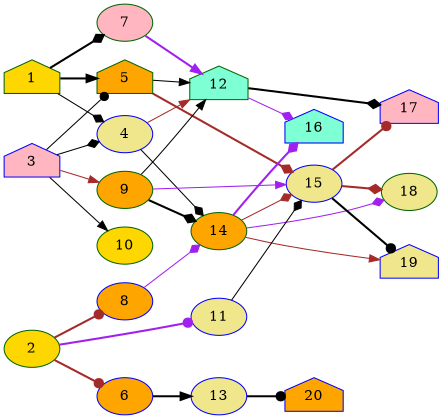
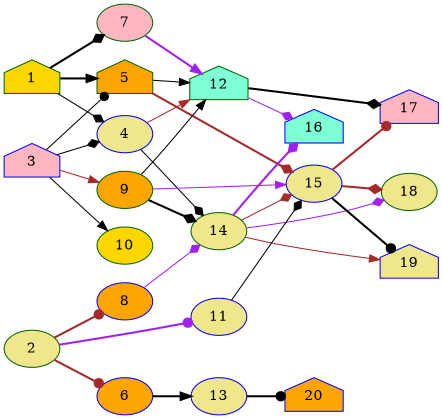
  digraph {
    rankdir=LR
    node [alpha=0.02 color=blue fillcolor=khaki shape=ellipse style=filled]
    edge [arrowhead=diamond color=black style=solid]
    1 [alpha=0.19 color=darkgreen expect_size=42118144 fillcolor=gold shape=house]
    4 [expect_size=5402624]
    5 [alpha=0.13 color=darkgreen expect_size=9820160 fillcolor=orange shape=house]
    7 [alpha=0.09 color=darkgreen expect_size=24385536 fillcolor=lightpink]
    12 [alpha=0.07 color=darkgreen expect_size=25292800 fillcolor=aquamarine shape=house]
-   14 [alpha=0.09 color=darkgreen expect_size=29836288 fillcolor=orange]
+   14 [alpha=0.09 color=darkgreen expect_size=29836288]
    15 [alpha=0.05 expect_size=34887680]
    16 [expect_size=18434048 fillcolor=aquamarine shape=house]
    17 [alpha=0.11 expect_size=49852416 fillcolor=lightpink shape=house]
    19 [alpha=0.17 expect_size=23957504 shape=house]
    18 [alpha=0.15 color=darkgreen expect_size=24539136]
-   2 [color=darkgreen expect_size=17922048 fillcolor=gold]
+   2 [color=darkgreen expect_size=17922048]
    6 [alpha=0.13 expect_size=24451072 fillcolor=orange]
    8 [alpha=0.20 expect_size=16913408 fillcolor=orange]
    11 [alpha=0.15 expect_size=28236800]
    13 [alpha=0.05 expect_size=30633984]
    20 [alpha=0.18 expect_size=22659072 fillcolor=orange shape=house]
    3 [alpha=0.20 expect_size=10381312 fillcolor=lightpink shape=house]
    9 [alpha=0.19 color=darkgreen expect_size=5869568 fillcolor=orange]
    10 [alpha=0.03 color=darkgreen expect_size=9672704 fillcolor=gold]
    1 -> 4
    1 -> 5 [arrowhead=normal style=bold]
    1 -> 7 [style=bold]
    4 -> 12 [arrowhead=normal color=brown]
    4 -> 14
    5 -> 12 [arrowhead=normal]
    5 -> 15 [color=brown style=bold]
    7 -> 12 [arrowhead=normal color=purple style=bold]
    12 -> 16 [color=purple]
    12 -> 17 [style=bold]
    14 -> 15 [color=brown]
    14 -> 16 [color=purple style=bold]
    14 -> 19 [arrowhead=normal color=brown]
    14 -> 18 [color=purple]
    15 -> 17 [arrowhead=dot color=brown style=bold]
    15 -> 19 [arrowhead=dot style=bold]
    15 -> 18 [color=brown style=bold]
    2 -> 6 [arrowhead=dot color=brown style=bold]
    2 -> 8 [arrowhead=dot color=brown style=bold]
    2 -> 11 [arrowhead=dot color=purple style=bold]
    6 -> 13 [arrowhead=normal style=bold]
    8 -> 14 [color=purple]
    11 -> 15
    13 -> 20 [arrowhead=dot style=bold]
    3 -> 4
    3 -> 5 [arrowhead=dot]
    3 -> 9 [arrowhead=normal color=brown]
    3 -> 10 [arrowhead=normal]
    9 -> 12 [arrowhead=normal]
    9 -> 14 [style=bold]
    9 -> 15 [arrowhead=normal color=purple]
  }
